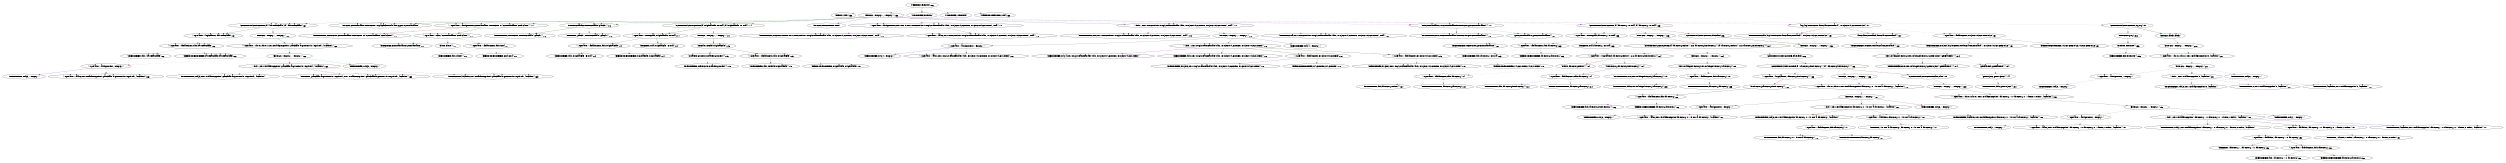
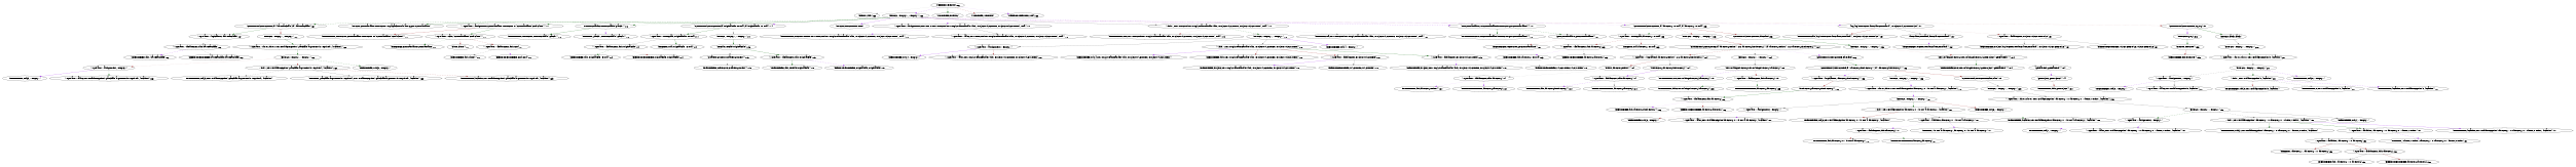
  digraph {
    edge [color=purple style=solid]
    n1 [label=<(METHOD,execute)<SUB>166</SUB>>]
    n2 [label=<(PARAM,this)<SUB>166</SUB>>]
    n3 [label=<(BLOCK,&lt;empty&gt;,&lt;empty&gt;)<SUB>166</SUB>>]
    n4 [label=<(MODIFIER,PUBLIC)>]
    n5 [label=<(MODIFIER,VIRTUAL)>]
    n6 [label=<(METHOD_RETURN,void)<SUB>166</SUB>>]
    n7 [label=<(CONTROL_STRUCTURE,if (!havePatchfile),if (!havePatchfile))<SUB>167</SUB>>]
    n8 [label=<(LOCAL,Commandline toExecute: org.apache.tools.ant.types.Commandline)>]
    n9 [label=<(&lt;operator&gt;.assignment,Commandline toExecute = (Commandline) cmd.clone())<SUB>171</SUB>>]
    n10 [label=<(setExecutable,setExecutable(&quot;patch&quot;))<SUB>172</SUB>>]
    n11 [label=<(CONTROL_STRUCTURE,if (originalFile != null),if (originalFile != null))<SUB>174</SUB>>]
    n12 [label=<(LOCAL,Execute exe: ANY)>]
    n13 [label=<(&lt;operator&gt;.assignment,ANY exe = new Execute(new LogStreamHandler(this, Project.MSG_INFO, Project.MSG_WARN), null))<SUB>178</SUB>>]
    n14 [label=<(&lt;init&gt;,new Execute(new LogStreamHandler(this, Project.MSG_INFO, Project.MSG_WARN), null))<SUB>178</SUB>>]
    n15 [label=<(setCommandline,setCommandline(toExecute.getCommandline()))<SUB>181</SUB>>]
    n16 [label=<(CONTROL_STRUCTURE,if (directory != null),if (directory != null))<SUB>183</SUB>>]
    n17 [label=<(log,log(toExecute.describeCommand(), Project.MSG_VERBOSE))<SUB>197</SUB>>]
    n18 [label=<(CONTROL_STRUCTURE,try,try)<SUB>198</SUB>>]
    n19 [label=<(&lt;operator&gt;.logicalNot,!havePatchfile)<SUB>167</SUB>>]
    n20 [label=<(BLOCK,&lt;empty&gt;,&lt;empty&gt;)<SUB>167</SUB>>]
    n21 [label=<(IDENTIFIER,toExecute,Commandline toExecute = (Commandline) cmd.clone())<SUB>171</SUB>>]
    n22 [label=<(&lt;operator&gt;.cast,(Commandline) cmd.clone())<SUB>171</SUB>>]
    n23 [label=<(IDENTIFIER,toExecute,setExecutable(&quot;patch&quot;))<SUB>172</SUB>>]
    n24 [label=<(LITERAL,&quot;patch&quot;,setExecutable(&quot;patch&quot;))<SUB>172</SUB>>]
    n25 [label=<(&lt;operator&gt;.notEquals,originalFile != null)<SUB>174</SUB>>]
    n26 [label=<(BLOCK,&lt;empty&gt;,&lt;empty&gt;)<SUB>174</SUB>>]
    n27 [label=<(IDENTIFIER,exe,ANY exe = new Execute(new LogStreamHandler(this, Project.MSG_INFO, Project.MSG_WARN), null))<SUB>178</SUB>>]
    n28 [label=<(&lt;operator&gt;.alloc,new Execute(new LogStreamHandler(this, Project.MSG_INFO, Project.MSG_WARN), null))<SUB>178</SUB>>]
    n29 [label=<(IDENTIFIER,exe,new Execute(new LogStreamHandler(this, Project.MSG_INFO, Project.MSG_WARN), null))<SUB>178</SUB>>]
    n30 [label=<(BLOCK,&lt;empty&gt;,&lt;empty&gt;)<SUB>178</SUB>>]
    n31 [label=<(LITERAL,null,new Execute(new LogStreamHandler(this, Project.MSG_INFO, Project.MSG_WARN), null))<SUB>180</SUB>>]
    n32 [label=<(IDENTIFIER,exe,setCommandline(toExecute.getCommandline()))<SUB>181</SUB>>]
    n33 [label=<(getCommandline,getCommandline())<SUB>181</SUB>>]
    n34 [label=<(&lt;operator&gt;.notEquals,directory != null)<SUB>183</SUB>>]
    n35 [label=<(BLOCK,&lt;empty&gt;,&lt;empty&gt;)<SUB>183</SUB>>]
    n36 [label=<(CONTROL_STRUCTURE,else,else)<SUB>193</SUB>>]
    n37 [label=<(IDENTIFIER,this,log(toExecute.describeCommand(), Project.MSG_VERBOSE))<SUB>197</SUB>>]
    n38 [label=<(describeCommand,describeCommand())<SUB>197</SUB>>]
    n39 [label=<(&lt;operator&gt;.fieldAccess,Project.MSG_VERBOSE)<SUB>197</SUB>>]
    n40 [label=<(BLOCK,try,try)<SUB>198</SUB>>]
    n41 [label=<(BLOCK,catch,catch)>]
    n42 [label=<(&lt;operator&gt;.fieldAccess,this.havePatchfile)<SUB>167</SUB>>]
    n43 [label=<(&lt;operator&gt;.throw,throw new BuildException(&quot;patchfile argument is required&quot;, location);)<SUB>168</SUB>>]
    n44 [label=<(IDENTIFIER,this,!havePatchfile)<SUB>167</SUB>>]
    n45 [label=<(FIELD_IDENTIFIER,havePatchfile,havePatchfile)<SUB>167</SUB>>]
    n46 [label=<(BLOCK,&lt;empty&gt;,&lt;empty&gt;)<SUB>168</SUB>>]
    n47 [label=<(&lt;operator&gt;.assignment,&lt;empty&gt;)>]
    n48 [label=<(&lt;init&gt;,new BuildException(&quot;patchfile argument is required&quot;, location))<SUB>168</SUB>>]
    n49 [label=<(IDENTIFIER,$obj3,&lt;empty&gt;)>]
    n50 [label=<(IDENTIFIER,$obj3,&lt;empty&gt;)>]
    n51 [label=<(&lt;operator&gt;.alloc,new BuildException(&quot;patchfile argument is required&quot;, location))<SUB>168</SUB>>]
    n52 [label=<(IDENTIFIER,$obj3,new BuildException(&quot;patchfile argument is required&quot;, location))>]
    n53 [label=<(LITERAL,&quot;patchfile argument is required&quot;,new BuildException(&quot;patchfile argument is required&quot;, location))<SUB>168</SUB>>]
    n54 [label=<(IDENTIFIER,location,new BuildException(&quot;patchfile argument is required&quot;, location))<SUB>169</SUB>>]
    n55 [label=<(TYPE_REF,Commandline,Commandline)<SUB>171</SUB>>]
    n56 [label=<(clone,clone())<SUB>171</SUB>>]
    n57 [label=<(&lt;operator&gt;.fieldAccess,this.cmd)<SUB>171</SUB>>]
    n58 [label=<(IDENTIFIER,this,clone())<SUB>171</SUB>>]
    n59 [label=<(FIELD_IDENTIFIER,cmd,cmd)<SUB>171</SUB>>]
    n60 [label=<(&lt;operator&gt;.fieldAccess,this.originalFile)<SUB>174</SUB>>]
    n61 [label=<(LITERAL,null,originalFile != null)<SUB>174</SUB>>]
    n62 [label=<(setFile,setFile(originalFile))<SUB>175</SUB>>]
    n63 [label=<(IDENTIFIER,this,originalFile != null)<SUB>174</SUB>>]
    n64 [label=<(FIELD_IDENTIFIER,originalFile,originalFile)<SUB>174</SUB>>]
    n65 [label=<(createArgument,createArgument())<SUB>175</SUB>>]
    n66 [label=<(&lt;operator&gt;.fieldAccess,this.originalFile)<SUB>175</SUB>>]
    n67 [label=<(IDENTIFIER,toExecute,createArgument())<SUB>175</SUB>>]
    n68 [label=<(IDENTIFIER,this,setFile(originalFile))<SUB>175</SUB>>]
    n69 [label=<(FIELD_IDENTIFIER,originalFile,originalFile)<SUB>175</SUB>>]
    n70 [label=<(&lt;operator&gt;.assignment,&lt;empty&gt;)>]
    n71 [label=<(&lt;init&gt;,new LogStreamHandler(this, Project.MSG_INFO, Project.MSG_WARN))<SUB>178</SUB>>]
    n72 [label=<(IDENTIFIER,$obj4,&lt;empty&gt;)>]
    n73 [label=<(IDENTIFIER,$obj4,&lt;empty&gt;)>]
    n74 [label=<(&lt;operator&gt;.alloc,new LogStreamHandler(this, Project.MSG_INFO, Project.MSG_WARN))<SUB>178</SUB>>]
    n75 [label=<(IDENTIFIER,$obj4,new LogStreamHandler(this, Project.MSG_INFO, Project.MSG_WARN))>]
    n76 [label=<(IDENTIFIER,this,new LogStreamHandler(this, Project.MSG_INFO, Project.MSG_WARN))<SUB>178</SUB>>]
    n77 [label=<(&lt;operator&gt;.fieldAccess,Project.MSG_INFO)<SUB>178</SUB>>]
    n78 [label=<(&lt;operator&gt;.fieldAccess,Project.MSG_WARN)<SUB>179</SUB>>]
    n79 [label=<(IDENTIFIER,Project,new LogStreamHandler(this, Project.MSG_INFO, Project.MSG_WARN))<SUB>178</SUB>>]
    n80 [label=<(FIELD_IDENTIFIER,MSG_INFO,MSG_INFO)<SUB>178</SUB>>]
    n81 [label=<(IDENTIFIER,Project,new LogStreamHandler(this, Project.MSG_INFO, Project.MSG_WARN))<SUB>179</SUB>>]
    n82 [label=<(FIELD_IDENTIFIER,MSG_WARN,MSG_WARN)<SUB>179</SUB>>]
    n83 [label=<(IDENTIFIER,toExecute,getCommandline())<SUB>181</SUB>>]
    n84 [label=<(&lt;operator&gt;.fieldAccess,this.directory)<SUB>183</SUB>>]
    n85 [label=<(LITERAL,null,directory != null)<SUB>183</SUB>>]
    n86 [label=<(CONTROL_STRUCTURE,if (directory.exists() &amp;&amp; directory.isDirectory()),if (directory.exists() &amp;&amp; directory.isDirectory()))<SUB>184</SUB>>]
    n87 [label=<(BLOCK,&lt;empty&gt;,&lt;empty&gt;)<SUB>193</SUB>>]
    n88 [label=<(IDENTIFIER,this,directory != null)<SUB>183</SUB>>]
    n89 [label=<(FIELD_IDENTIFIER,directory,directory)<SUB>183</SUB>>]
    n90 [label=<(&lt;operator&gt;.logicalAnd,directory.exists() &amp;&amp; directory.isDirectory())<SUB>184</SUB>>]
    n91 [label=<(BLOCK,&lt;empty&gt;,&lt;empty&gt;)<SUB>184</SUB>>]
    n92 [label=<(CONTROL_STRUCTURE,else,else)<SUB>186</SUB>>]
    n93 [label=<(exists,directory.exists())<SUB>184</SUB>>]
    n94 [label=<(isDirectory,directory.isDirectory())<SUB>184</SUB>>]
    n95 [label=<(setWorkingDirectory,setWorkingDirectory(directory))<SUB>185</SUB>>]
    n96 [label=<(CONTROL_STRUCTURE,if (!directory.isDirectory()),if (!directory.isDirectory()))<SUB>186</SUB>>]
    n97 [label=<(&lt;operator&gt;.fieldAccess,this.directory)<SUB>184</SUB>>]
    n98 [label=<(&lt;operator&gt;.fieldAccess,this.directory)<SUB>184</SUB>>]
    n99 [label=<(IDENTIFIER,this,directory.exists())<SUB>184</SUB>>]
    n100 [label=<(FIELD_IDENTIFIER,directory,directory)<SUB>184</SUB>>]
    n101 [label=<(IDENTIFIER,this,directory.isDirectory())<SUB>184</SUB>>]
    n102 [label=<(FIELD_IDENTIFIER,directory,directory)<SUB>184</SUB>>]
    n103 [label=<(IDENTIFIER,exe,setWorkingDirectory(directory))<SUB>185</SUB>>]
    n104 [label=<(&lt;operator&gt;.fieldAccess,this.directory)<SUB>185</SUB>>]
    n105 [label=<(IDENTIFIER,this,setWorkingDirectory(directory))<SUB>185</SUB>>]
    n106 [label=<(FIELD_IDENTIFIER,directory,directory)<SUB>185</SUB>>]
    n107 [label=<(&lt;operator&gt;.logicalNot,!directory.isDirectory())<SUB>186</SUB>>]
    n108 [label=<(BLOCK,&lt;empty&gt;,&lt;empty&gt;)<SUB>186</SUB>>]
    n109 [label=<(CONTROL_STRUCTURE,else,else)<SUB>189</SUB>>]
    n110 [label=<(isDirectory,directory.isDirectory())<SUB>186</SUB>>]
    n111 [label=<(&lt;operator&gt;.throw,throw new BuildException(directory + &quot; is not a directory.&quot;, location);)<SUB>187</SUB>>]
    n112 [label=<(BLOCK,&lt;empty&gt;,&lt;empty&gt;)<SUB>189</SUB>>]
    n113 [label=<(&lt;operator&gt;.fieldAccess,this.directory)<SUB>186</SUB>>]
    n114 [label=<(IDENTIFIER,this,directory.isDirectory())<SUB>186</SUB>>]
    n115 [label=<(FIELD_IDENTIFIER,directory,directory)<SUB>186</SUB>>]
    n116 [label=<(BLOCK,&lt;empty&gt;,&lt;empty&gt;)<SUB>187</SUB>>]
    n117 [label=<(&lt;operator&gt;.assignment,&lt;empty&gt;)>]
    n118 [label=<(&lt;init&gt;,new BuildException(directory + &quot; is not a directory.&quot;, location))<SUB>187</SUB>>]
    n119 [label=<(IDENTIFIER,$obj6,&lt;empty&gt;)>]
    n120 [label=<(IDENTIFIER,$obj6,&lt;empty&gt;)>]
    n121 [label=<(&lt;operator&gt;.alloc,new BuildException(directory + &quot; is not a directory.&quot;, location))<SUB>187</SUB>>]
    n122 [label=<(IDENTIFIER,$obj6,new BuildException(directory + &quot; is not a directory.&quot;, location))>]
    n123 [label=<(&lt;operator&gt;.addition,directory + &quot; is not a directory.&quot;)<SUB>187</SUB>>]
    n124 [label=<(IDENTIFIER,location,new BuildException(directory + &quot; is not a directory.&quot;, location))<SUB>188</SUB>>]
    n125 [label=<(&lt;operator&gt;.fieldAccess,this.directory)<SUB>187</SUB>>]
    n126 [label=<(LITERAL,&quot; is not a directory.&quot;,directory + &quot; is not a directory.&quot;)<SUB>187</SUB>>]
    n127 [label=<(IDENTIFIER,this,directory + &quot; is not a directory.&quot;)<SUB>187</SUB>>]
    n128 [label=<(FIELD_IDENTIFIER,directory,directory)<SUB>187</SUB>>]
    n129 [label=<(&lt;operator&gt;.throw,throw new BuildException(&quot;directory &quot; + directory + &quot; doesn\'t exist&quot;, location);)<SUB>190</SUB>>]
    n130 [label=<(BLOCK,&lt;empty&gt;,&lt;empty&gt;)<SUB>190</SUB>>]
    n131 [label=<(&lt;operator&gt;.assignment,&lt;empty&gt;)>]
    n132 [label=<(&lt;init&gt;,new BuildException(&quot;directory &quot; + directory + &quot; doesn\'t exist&quot;, location))<SUB>190</SUB>>]
    n133 [label=<(IDENTIFIER,$obj7,&lt;empty&gt;)>]
    n134 [label=<(IDENTIFIER,$obj7,&lt;empty&gt;)>]
    n135 [label=<(&lt;operator&gt;.alloc,new BuildException(&quot;directory &quot; + directory + &quot; doesn\'t exist&quot;, location))<SUB>190</SUB>>]
    n136 [label=<(IDENTIFIER,$obj7,new BuildException(&quot;directory &quot; + directory + &quot; doesn\'t exist&quot;, location))>]
    n137 [label=<(&lt;operator&gt;.addition,&quot;directory &quot; + directory + &quot; doesn\'t exist&quot;)<SUB>190</SUB>>]
    n138 [label=<(IDENTIFIER,location,new BuildException(&quot;directory &quot; + directory + &quot; doesn\'t exist&quot;, location))<SUB>191</SUB>>]
    n139 [label=<(&lt;operator&gt;.addition,&quot;directory &quot; + directory)<SUB>190</SUB>>]
    n140 [label=<(LITERAL,&quot; doesn\'t exist&quot;,&quot;directory &quot; + directory + &quot; doesn\'t exist&quot;)<SUB>191</SUB>>]
    n141 [label=<(LITERAL,&quot;directory &quot;,&quot;directory &quot; + directory)<SUB>190</SUB>>]
    n142 [label=<(&lt;operator&gt;.fieldAccess,this.directory)<SUB>190</SUB>>]
    n143 [label=<(IDENTIFIER,this,&quot;directory &quot; + directory)<SUB>190</SUB>>]
    n144 [label=<(FIELD_IDENTIFIER,directory,directory)<SUB>190</SUB>>]
    n145 [label=<(setWorkingDirectory,setWorkingDirectory(getProject().getBaseDir()))<SUB>194</SUB>>]
    n146 [label=<(IDENTIFIER,exe,setWorkingDirectory(getProject().getBaseDir()))<SUB>194</SUB>>]
    n147 [label=<(getBaseDir,getBaseDir())<SUB>194</SUB>>]
    n148 [label=<(getProject,getProject())<SUB>144</SUB>>]
    n149 [label=<(IDENTIFIER,this,getProject())<SUB>194</SUB>>]
    n150 [label=<(IDENTIFIER,toExecute,describeCommand())<SUB>197</SUB>>]
    n151 [label=<(IDENTIFIER,Project,log(toExecute.describeCommand(), Project.MSG_VERBOSE))<SUB>197</SUB>>]
    n152 [label=<(FIELD_IDENTIFIER,MSG_VERBOSE,MSG_VERBOSE)<SUB>197</SUB>>]
    n153 [label=<(execute,execute())<SUB>199</SUB>>]
    n154 [label=<(BLOCK,&lt;empty&gt;,&lt;empty&gt;)<SUB>200</SUB>>]
    n155 [label=<(IDENTIFIER,exe,execute())<SUB>199</SUB>>]
    n156 [label=<(&lt;operator&gt;.throw,throw new BuildException(e, location);)<SUB>201</SUB>>]
    n157 [label=<(BLOCK,&lt;empty&gt;,&lt;empty&gt;)<SUB>201</SUB>>]
    n158 [label=<(&lt;operator&gt;.assignment,&lt;empty&gt;)>]
    n159 [label=<(&lt;init&gt;,new BuildException(e, location))<SUB>201</SUB>>]
    n160 [label=<(IDENTIFIER,$obj8,&lt;empty&gt;)>]
    n161 [label=<(IDENTIFIER,$obj8,&lt;empty&gt;)>]
+   n162 [label=<(&lt;operator&gt;.alloc,new BuildException(e, location))<SUB>201</SUB>>]
    n163 [label=<(IDENTIFIER,$obj8,new BuildException(e, location))>]
    n164 [label=<(IDENTIFIER,e,new BuildException(e, location))<SUB>201</SUB>>]
    n165 [label=<(IDENTIFIER,location,new BuildException(e, location))<SUB>201</SUB>>]
    n1 -> n2 [color=gray40 style=dotted]
    n1 -> n3 [style=dashed]
    n1 -> n4 [color=darkgreen]
    n1 -> n5 [color=brown style=dashed]
    n1 -> n6 [style=dotted]
    n3 -> n7 [color=darkgreen style=dashed]
    n3 -> n8 [color=darkgreen]
    n3 -> n9 [color=darkgreen style=dotted]
    n3 -> n10 [color=darkgreen style=dotted]
    n3 -> n11 [style=dotted]
    n3 -> n12
    n3 -> n13 [style=dotted]
    n3 -> n14 [color=gray40]
    n3 -> n15 [style=dashed]
    n3 -> n16 [style=dotted]
    n3 -> n17 [style=dotted]
    n3 -> n18 [color=brown style=dotted]
    n7 -> n19 [color=darkgreen]
    n7 -> n20 [color=brown]
    n9 -> n21 [color=brown]
    n9 -> n22 [color=darkgreen]
    n10 -> n23 [color=darkgreen]
    n10 -> n24 [style=dotted]
    n11 -> n25 [color=darkgreen]
    n11 -> n26 [color=gray40 style=dotted]
    n13 -> n27 [style=dotted]
    n13 -> n28 [color=gray40]
    n14 -> n29 [color=brown style=dotted]
    n14 -> n30 [color=darkgreen style=dashed]
    n14 -> n31 [color=gray40 style=dotted]
    n15 -> n32 [color=darkgreen]
    n15 -> n33 [color=darkgreen style=dashed]
    n16 -> n34 [color=darkgreen style=dotted]
    n16 -> n35 [color=brown style=dashed]
    n16 -> n36 [color=brown]
    n17 -> n37 [color=brown]
    n17 -> n38 [color=gray40]
    n17 -> n39 [color=brown style=dotted]
    n18 -> n40
    n18 -> n41 [color=darkgreen]
    n19 -> n42 [color=gray40 style=dotted]
    n20 -> n43 [color=darkgreen]
    n22 -> n55 [color=darkgreen style=dotted]
    n22 -> n56 [color=brown style=dashed]
    n22 -> n57 [color=brown style=dashed]
    n25 -> n60 [color=gray40]
    n25 -> n61 [color=darkgreen]
    n26 -> n62 [color=darkgreen]
    n30 -> n70 [color=gray40]
    n30 -> n71 [color=gray40]
    n30 -> n72
    n33 -> n83 [color=brown style=dotted]
    n34 -> n84 [color=brown style=dashed]
    n34 -> n85 [color=brown style=dotted]
    n35 -> n86 [color=brown]
    n36 -> n87 [color=darkgreen]
    n38 -> n150 [style=dotted]
    n39 -> n151 [color=gray40 style=dashed]
    n39 -> n152 [color=gray40]
    n40 -> n153 [color=darkgreen]
    n41 -> n154 [color=gray40]
    n42 -> n44 [style=dashed]
    n42 -> n45 [color=gray40 style=dashed]
    n43 -> n46 [color=darkgreen]
    n46 -> n47 [color=brown style=dotted]
    n46 -> n48 [color=brown style=dotted]
    n46 -> n49 [color=darkgreen style=dashed]
    n47 -> n50
    n47 -> n51 [color=darkgreen style=dashed]
    n48 -> n52 [color=gray40 style=dashed]
    n48 -> n53 [color=gray40]
    n48 -> n54 [color=brown style=dashed]
    n57 -> n58 [color=gray40 style=dashed]
    n57 -> n59 [style=dotted]
    n60 -> n63 [color=darkgreen style=dashed]
    n60 -> n64 [color=brown style=dotted]
    n62 -> n65 [color=gray40 style=dashed]
    n62 -> n66 [color=darkgreen]
    n65 -> n67 [color=gray40 style=dotted]
    n66 -> n68 [color=darkgreen]
    n66 -> n69 [style=dashed]
    n70 -> n73
    n70 -> n74 [color=brown]
    n71 -> n75
    n71 -> n76 [color=brown]
    n71 -> n77 [color=brown]
    n71 -> n78 [color=darkgreen]
    n77 -> n79
    n77 -> n80 [color=gray40]
    n78 -> n81 [style=dashed]
    n78 -> n82 [color=gray40 style=dotted]
    n84 -> n88 [style=dotted]
    n84 -> n89 [color=gray40 style=dashed]
    n86 -> n90 [color=brown style=dashed]
    n86 -> n91 [color=gray40 style=dotted]
    n86 -> n92 [style=dotted]
    n87 -> n145 [color=brown style=dotted]
    n90 -> n93 [color=brown]
    n90 -> n94 [color=gray40]
    n91 -> n95 [color=gray40]
    n92 -> n96 [color=darkgreen]
    n93 -> n97 [color=gray40 style=dotted]
    n94 -> n98
    n95 -> n103 [style=dashed]
    n95 -> n104 [color=brown style=dashed]
    n96 -> n107 [style=dashed]
    n96 -> n108 [color=gray40 style=dotted]
    n96 -> n109 [color=brown]
    n97 -> n99 [style=dotted]
    n97 -> n100 [style=dashed]
    n98 -> n101 [style=dashed]
    n98 -> n102 [color=gray40 style=dashed]
    n104 -> n105 [color=darkgreen style=dotted]
    n104 -> n106 [color=darkgreen style=dotted]
    n107 -> n110 [color=brown]
    n108 -> n111 [style=dashed]
    n109 -> n112 [color=gray40]
    n110 -> n113 [color=darkgreen]
    n111 -> n116 [style=dotted]
    n112 -> n129 [color=gray40]
    n113 -> n114 [style=dotted]
    n113 -> n115 [color=brown style=dotted]
    n116 -> n117 [color=gray40]
    n116 -> n118 [color=darkgreen]
    n116 -> n119 [color=brown]
    n117 -> n120 [color=brown style=dotted]
    n117 -> n121 [style=dotted]
    n118 -> n122 [color=brown]
    n118 -> n123 [color=gray40]
    n118 -> n124 [color=darkgreen style=dotted]
    n123 -> n125 [style=dotted]
    n123 -> n126 [style=dashed]
    n125 -> n127 [color=brown style=dotted]
    n125 -> n128 [color=darkgreen style=dotted]
    n129 -> n130 [color=gray40]
    n130 -> n131 [color=darkgreen style=dashed]
    n130 -> n132 [color=gray40 style=dashed]
    n130 -> n133 [color=gray40]
    n131 -> n134 [style=dotted]
    n131 -> n135 [style=dashed]
    n132 -> n136 [color=darkgreen]
    n132 -> n137 [color=darkgreen]
    n132 -> n138
    n137 -> n139 [color=gray40 style=dotted]
    n137 -> n140 [style=dashed]
    n139 -> n141 [color=brown]
    n139 -> n142 [color=brown]
    n142 -> n143 [color=gray40]
    n142 -> n144 [color=brown]
    n145 -> n146 [color=darkgreen]
    n145 -> n147 [color=gray40 style=dotted]
    n147 -> n148 [style=dashed]
    n148 -> n149 [color=brown style=dashed]
    n153 -> n155 [color=brown]
    n154 -> n156 [color=darkgreen style=dotted]
    n156 -> n157 [color=gray40 style=dashed]
    n157 -> n158 [color=gray40 style=dashed]
    n157 -> n159 [color=darkgreen style=dotted]
    n157 -> n160 [style=dashed]
    n158 -> n161 [style=dashed]
+   n158 -> n162 [color=gray40]
    n159 -> n163 [color=brown style=dashed]
    n159 -> n164 [color=gray40 style=dashed]
    n159 -> n165 [style=dashed]
  }
